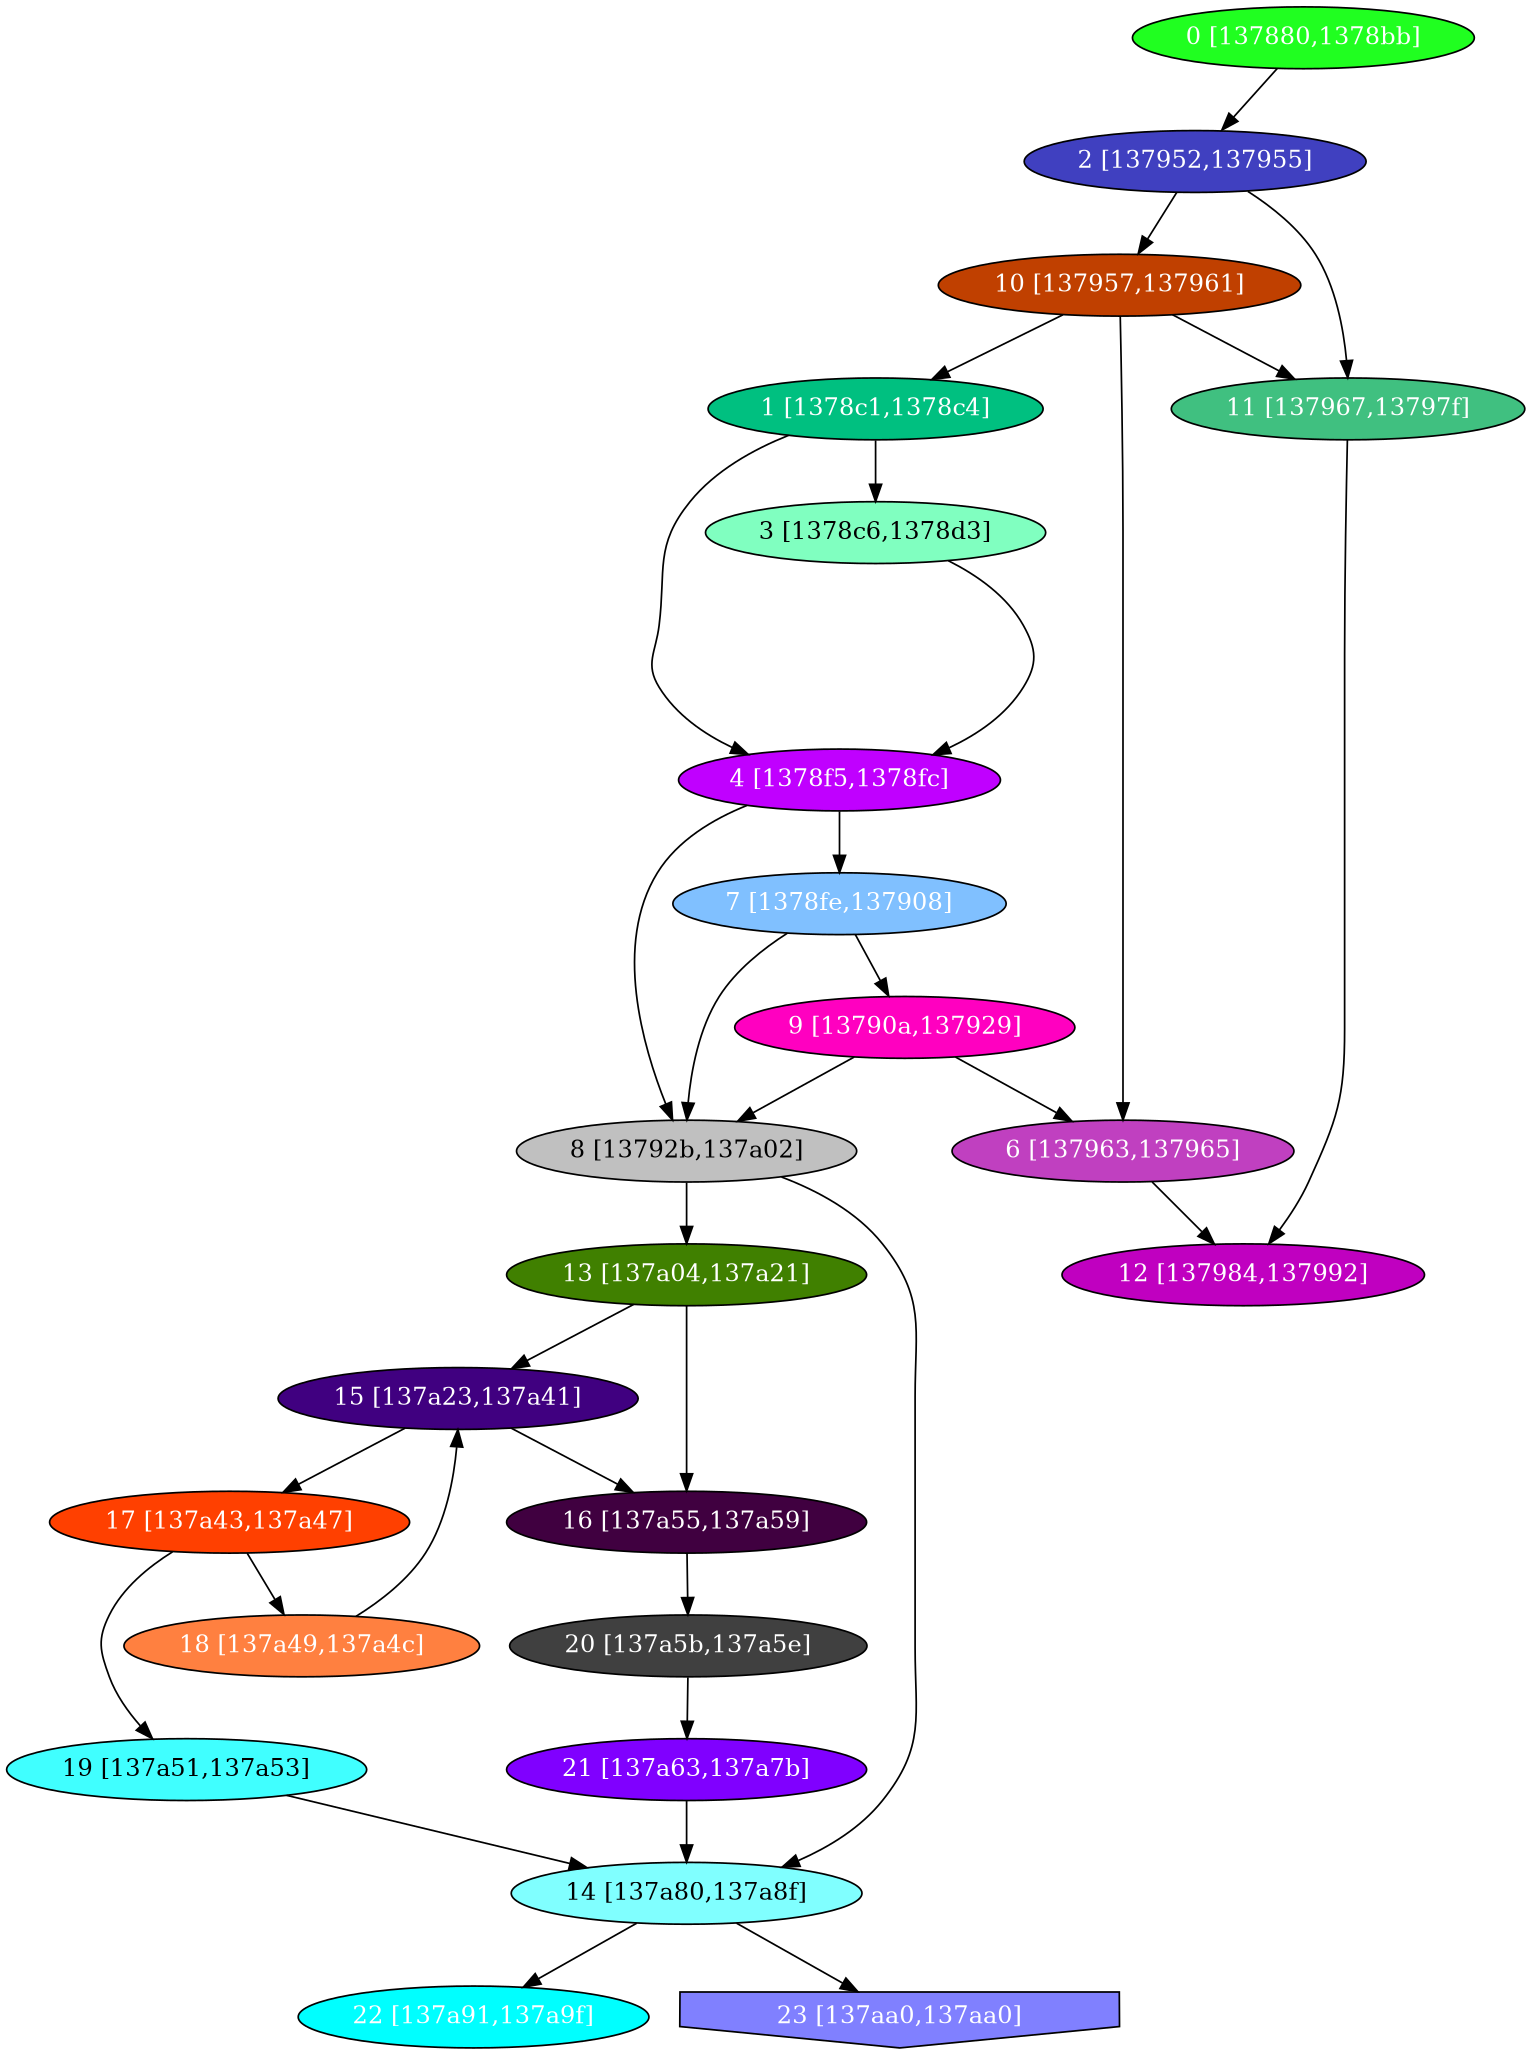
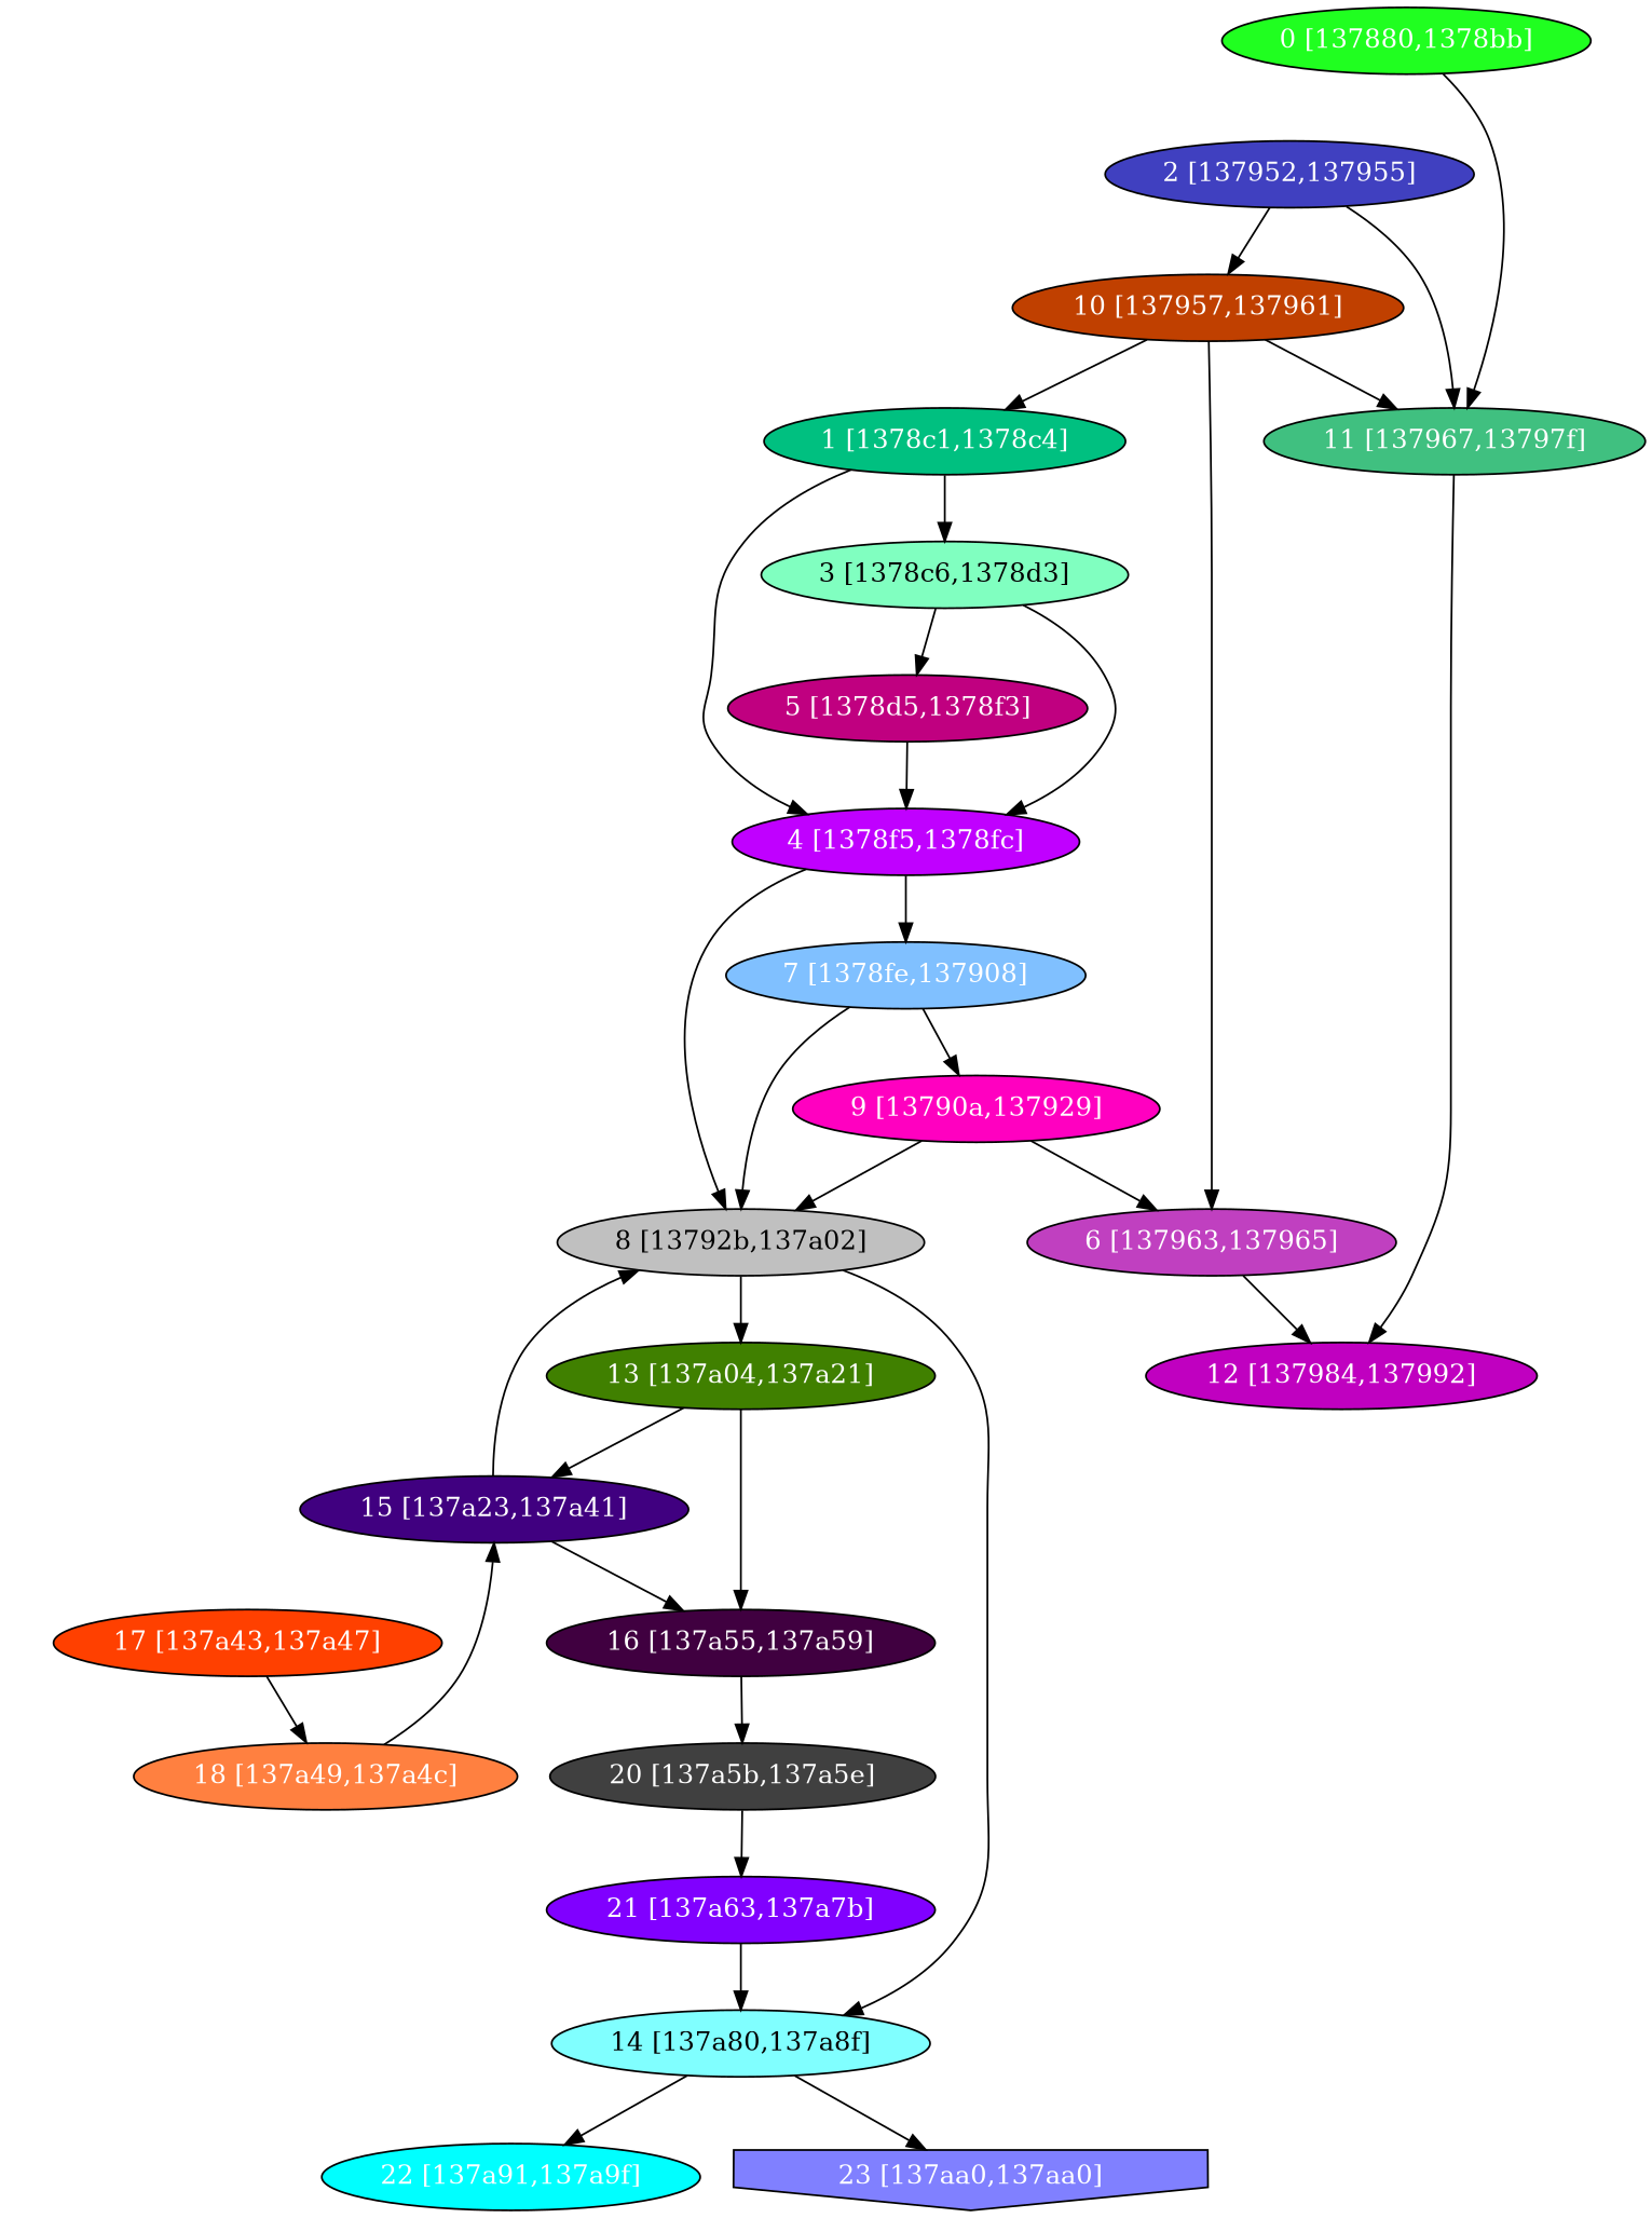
  digraph {
    node [fontcolor="#ffffff" shape=oval style=filled]
    n1 [fillcolor="#20FF20" label="0 [137880,1378bb]"]
    n2 [fillcolor="#4040C0" label="2 [137952,137955]"]
    n3 [fillcolor="#00C080" label="1 [1378c1,1378c4]"]
    n4 [fillcolor="#80FFC0" fontcolor="#000000" label="3 [1378c6,1378d3]"]
    n5 [fillcolor="#C000FF" label="4 [1378f5,1378fc]"]
    n6 [fillcolor="#C04000" label="10 [137957,137961]"]
    n7 [fillcolor="#40C080" label="11 [137967,13797f]"]
+   n8 [fillcolor="#C00080" label="5 [1378d5,1378f3]"]
    n9 [fillcolor="#80C0FF" label="7 [1378fe,137908]"]
    n10 [fillcolor="#C0C0C0" fontcolor="#000000" label="8 [13792b,137a02]"]
    n11 [fillcolor="#C040C0" label="6 [137963,137965]"]
    n12 [fillcolor="#C000C0" label="12 [137984,137992]"]
    n13 [fillcolor="#FF00C0" label="9 [13790a,137929]"]
    n14 [fillcolor="#408000" label="13 [137a04,137a21]"]
    n15 [fillcolor="#80FFFF" fontcolor="#000000" label="14 [137a80,137a8f]"]
    n16 [fillcolor="#400080" label="15 [137a23,137a41]"]
    n17 [fillcolor="#400040" label="16 [137a55,137a59]"]
    n18 [fillcolor="#00FFFF" label="22 [137a91,137a9f]"]
    n19 [fillcolor="#8080FF" label="23 [137aa0,137aa0]" shape=invhouse]
    n20 [fillcolor="#FF4000" label="17 [137a43,137a47]"]
    n21 [fillcolor="#404040" label="20 [137a5b,137a5e]"]
    n22 [fillcolor="#FF8040" label="18 [137a49,137a4c]"]
-   n23 [fillcolor="#40FFFF" fontcolor="#000000" label="19 [137a51,137a53]"]
    n24 [fillcolor="#8000FF" label="21 [137a63,137a7b]"]
-   n1 -> n2
+   n1 -> n7
    n2 -> n6
    n2 -> n7
    n3 -> n4
    n3 -> n5
    n4 -> n5
+   n4 -> n8
    n5 -> n9
    n5 -> n10
    n6 -> n3
    n6 -> n7
    n6 -> n11
    n7 -> n12
+   n8 -> n5
    n9 -> n10
    n9 -> n13
    n10 -> n14
    n10 -> n15
    n11 -> n12
    n13 -> n10
    n13 -> n11
    n14 -> n16
    n14 -> n17
    n15 -> n18
    n15 -> n19
    n16 -> n17
-   n16 -> n20
+   n16 -> n10
    n17 -> n21
    n20 -> n22
-   n20 -> n23
    n21 -> n24
    n22 -> n16
-   n23 -> n15
    n24 -> n15
  }
